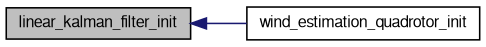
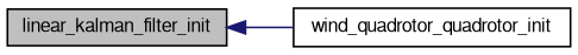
  digraph {
    rankdir=LR
    node [color=black fontname=FreeSans fontsize=10 shape=record style=filled]
    n1 [fillcolor=grey75 fontcolor=black height=0.2 label=linear_kalman_filter_init width=0.4]
-   n2 [fillcolor=white height=0.2 label=wind_estimation_quadrotor_init width=0.4]
+   n2 [fillcolor=white height=0.2 label=wind_quadrotor_quadrotor_init width=0.4]
    n1 -> n2 [color=midnightblue dir=back fontname=FreeSans fontsize=10 labelfontname=FreeSans labelfontsize=10 style=solid]
  }
